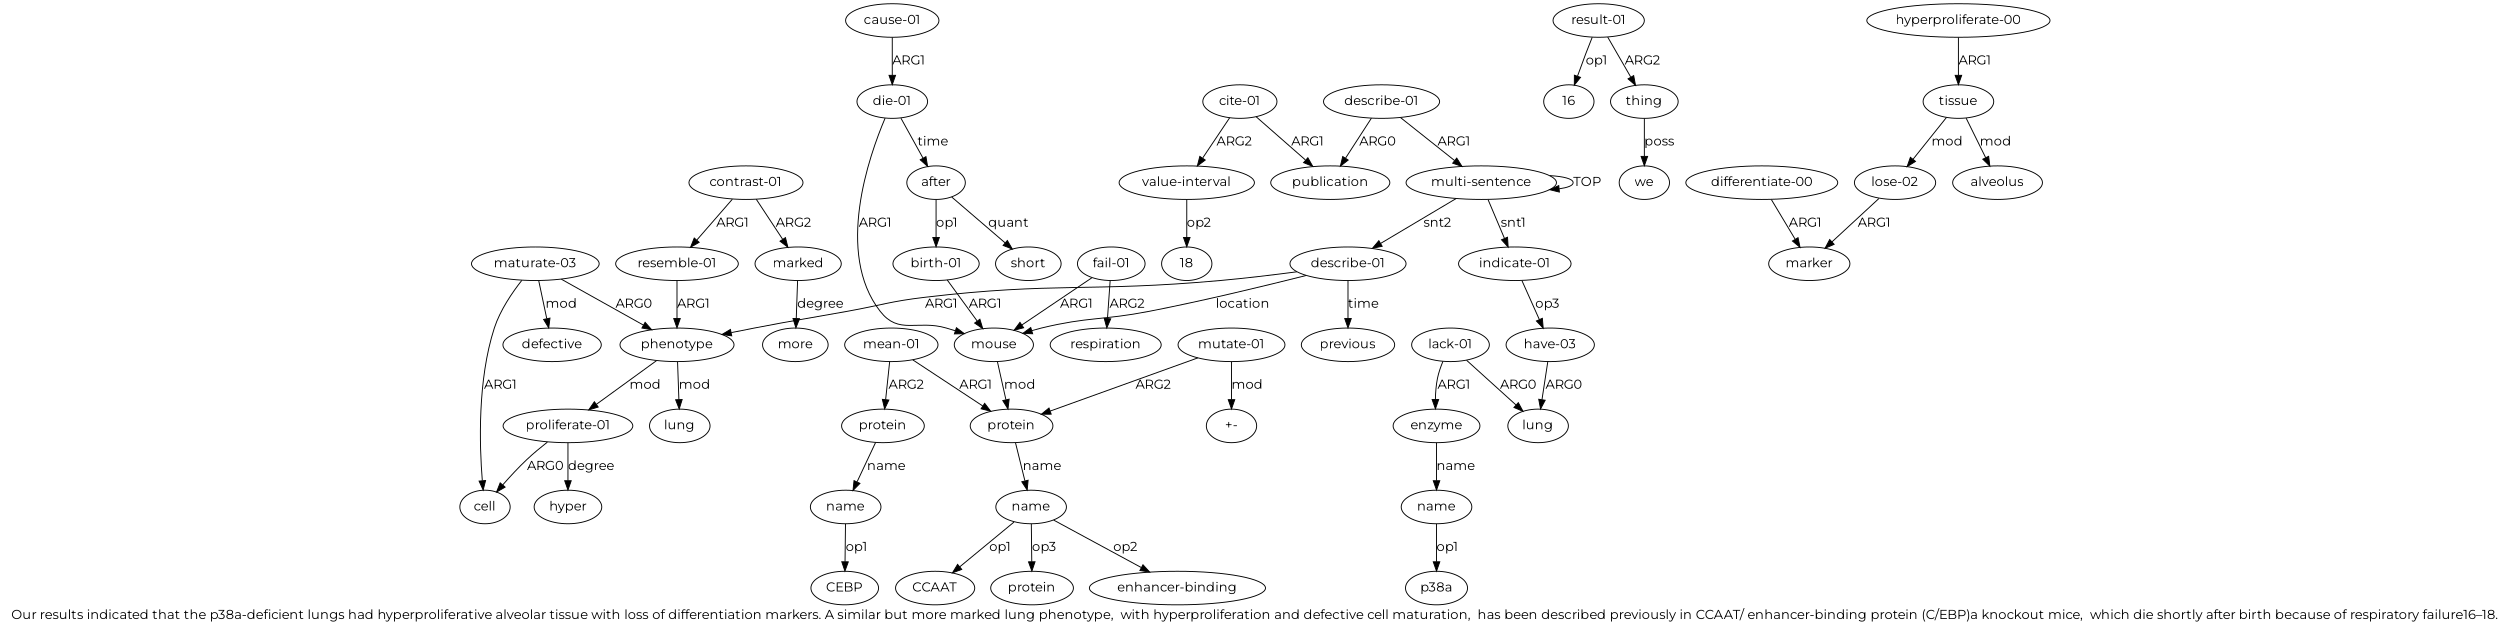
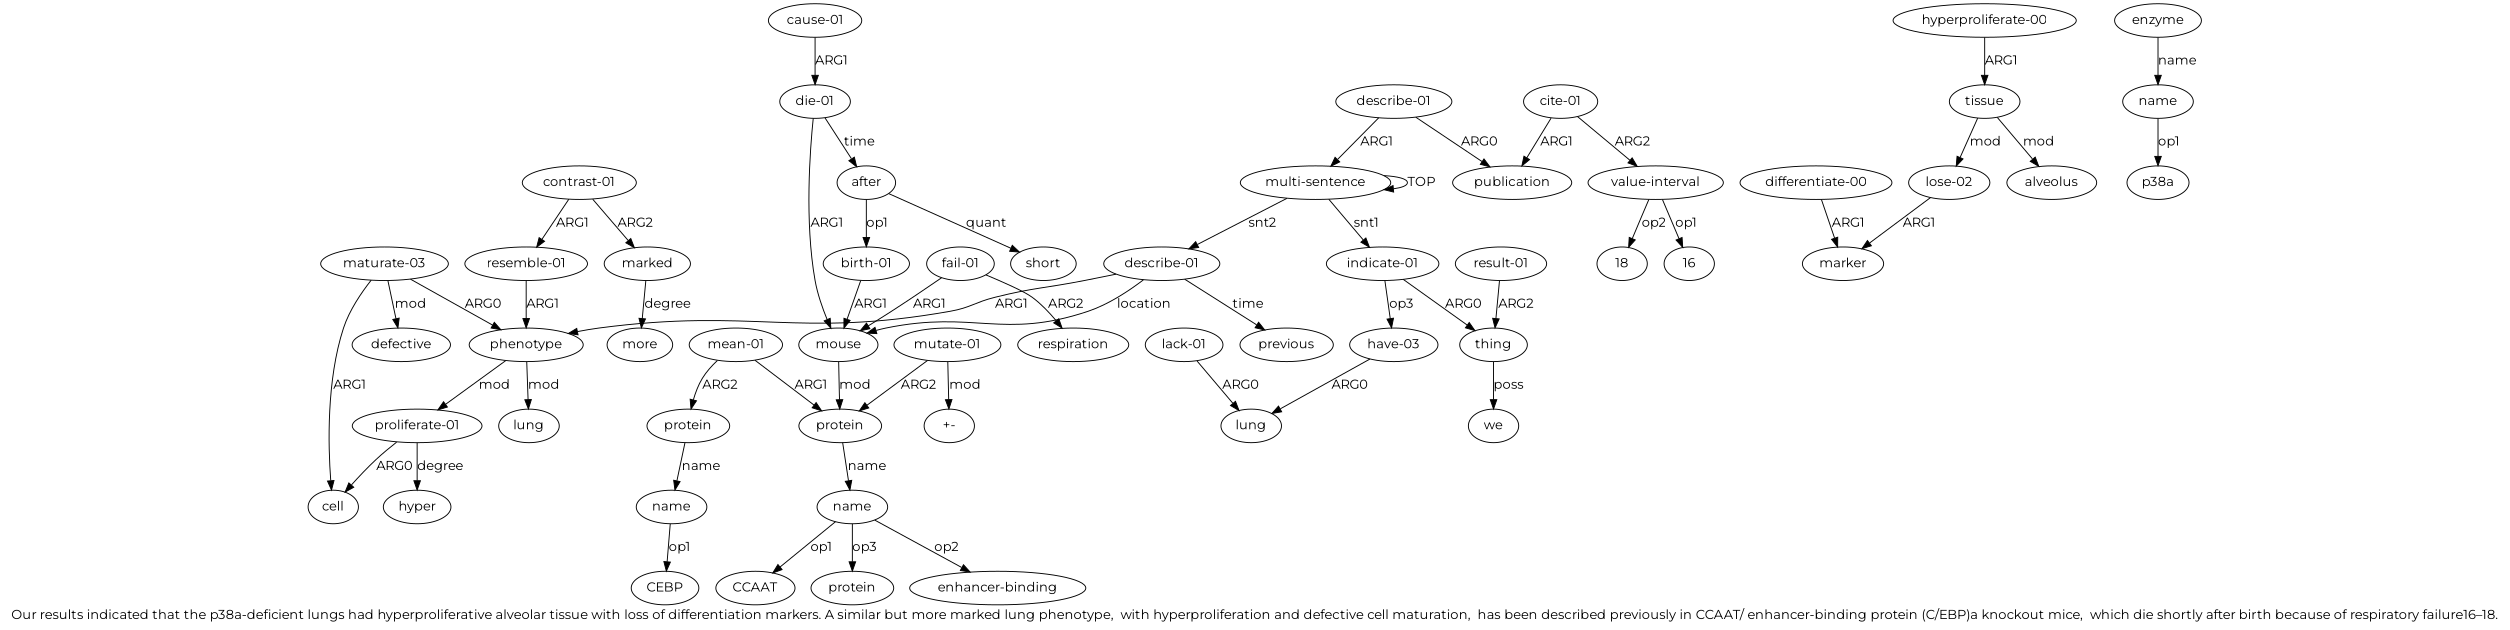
  digraph {
    fontname=Montserrat
    label="Our results indicated that the p38a-deficient lungs had hyperproliferative alveolar tissue with loss of differentiation markers. A similar but more marked lung phenotype,  with hyperproliferation and defective cell maturation,  has been described previously in CCAAT/ enhancer-binding protein (C/EBP)a knockout mice,  which die shortly after birth because of respiratory failure16–18."
    node [color=black fontname=Montserrat gold_ind=-1 gold_label=protein test_ind=-1 test_label=protein]
    edge [color=black fontname=Montserrat gold_label=ARG1 test_label=ARG1]
    n1 [gold_ind=20 gold_label="describe-01" label="describe-01" test_ind=20 test_label="describe-01"]
    n2 [gold_ind=21 gold_label=phenotype label=phenotype test_ind=21 test_label=phenotype]
    n3 [gold_ind=33 gold_label=mouse label=mouse test_ind=33 test_label=mouse]
    n4 [gold_ind=32 gold_label=previous label=previous test_ind=32 test_label=previous]
    n5 [gold_ind=22 gold_label=lung label=lung test_ind=22 test_label=lung]
    n6 [gold_ind=23 gold_label="proliferate-01" label="proliferate-01" test_ind=23 test_label="proliferate-01"]
    n7 [gold_ind=41 label=protein test_ind=41]
    n8 [gold_ind=24 gold_label=hyper label=hyper test_ind=24 test_label=hyper]
    n9 [gold_ind=26 gold_label=cell label=cell test_ind=26 test_label=cell]
    n10 [gold_ind=42 gold_label=name label=name test_ind=42 test_label=name]
    n11 [gold_ind=25 gold_label="maturate-03" label="maturate-03" test_ind=25 test_label="maturate-03"]
    n12 [gold_ind=27 gold_label=defective label=defective test_ind=27 test_label=defective]
    n13 [gold_ind=28 gold_label="resemble-01" label="resemble-01" test_ind=28 test_label="resemble-01"]
    n14 [gold_ind=29 gold_label="contrast-01" label="contrast-01" test_ind=29 test_label="contrast-01"]
    n15 [gold_ind=30 gold_label=marked label=marked test_ind=30 test_label=marked]
    n16 [gold_ind=31 gold_label=more label=more test_ind=31 test_label=more]
    n17 [gold_label=CCAAT label=CCAAT test_label=CCAAT]
    n18 [gold_ind=37 gold_label=short label=short test_ind=37 test_label=short]
    n19 [gold_label=CEBP label=CEBP test_label=CEBP]
    n20 [gold_ind=36 gold_label="birth-01" label="birth-01" test_ind=36 test_label="birth-01"]
    n21 [label=protein]
    n22 [gold_label="enhancer-binding" label="enhancer-binding" test_label="enhancer-binding"]
    n23 [gold_ind=35 gold_label=after label=after test_ind=35 test_label=after]
    n24 [gold_ind=34 gold_label="die-01" label="die-01" test_ind=34 test_label="die-01"]
    n25 [gold_label="+-" label="+-" test_label="+-"]
    n26 [gold_label=16 label=16 test_label=16]
    n27 [gold_label=18 label=18 test_label=18]
    n28 [gold_ind=15 gold_label="differentiate-01" label="differentiate-00" test_ind=15 test_label="differentiate-01"]
    n29 [gold_ind=14 gold_label=marker label=marker test_ind=14 test_label=marker]
    n30 [gold_ind=17 gold_label=publication label=publication test_ind=17 test_label=publication]
    n31 [gold_ind=16 gold_label="describe-01" label="describe-01" test_ind=16 test_label="describe-01"]
    n32 [gold_ind=0 gold_label="multi-sentence" label="multi-sentence" test_ind=0 test_label="multi-sentence"]
    n33 [gold_ind=1 gold_label="indicate-01" label="indicate-01" test_ind=1 test_label="indicate-01"]
    n34 [gold_ind=2 gold_label=thing label=thing test_ind=2 test_label=thing]
    n35 [gold_ind=5 gold_label="have-03" label="have-03" test_ind=5 test_label="have-03"]
    n36 [gold_ind=11 gold_label="hyperproliferate-00" label="hyperproliferate-00" test_ind=11 test_label="hyperproliferate-00"]
    n37 [gold_ind=10 gold_label=tissue label=tissue test_ind=10 test_label=tissue]
    n38 [gold_ind=13 gold_label="lose-02" label="lose-02" test_ind=13 test_label="lose-02"]
    n39 [gold_ind=12 gold_label=alveolus label=alveolus test_ind=12 test_label=alveolus]
    n40 [gold_ind=39 gold_label="fail-01" label="fail-01" test_ind=39 test_label="fail-01"]
    n41 [gold_ind=40 gold_label=respiration label=respiration test_ind=40 test_label=respiration]
    n42 [gold_ind=38 gold_label="cause-01" label="cause-01" test_ind=38 test_label="cause-01"]
    n43 [gold_ind=19 gold_label="value-interval" label="value-interval" test_ind=19 test_label="value-interval"]
    n44 [gold_ind=18 gold_label="cite-01" label="cite-01" test_ind=18 test_label="cite-01"]
    n45 [gold_ind=3 gold_label=we label=we test_ind=3 test_label=we]
    n46 [gold_ind=6 gold_label=lung label=lung test_ind=6 test_label=lung]
    n47 [gold_ind=4 gold_label="result-01" label="result-01" test_ind=4 test_label="result-01"]
    n48 [gold_ind=7 gold_label="lack-01" label="lack-01" test_ind=7 test_label="lack-01"]
    n49 [gold_ind=8 gold_label=enzyme label=enzyme test_ind=8 test_label=enzyme]
    n50 [gold_ind=9 gold_label=name label=name test_ind=9 test_label=name]
    n51 [gold_label=p38a label=p38a test_label=p38a]
    n52 [gold_ind=46 gold_label=name label=name test_ind=46 test_label=name]
    n53 [gold_ind=44 gold_label="mean-01" label="mean-01" test_ind=44 test_label="mean-01"]
    n54 [gold_ind=45 label=protein test_ind=45]
    n55 [gold_ind=43 gold_label="mutate-01" label="mutate-01" test_ind=43 test_label="mutate-01"]
    n1 -> n2 [label=ARG1]
    n1 -> n3 [gold_label=location label=location test_label=location]
    n1 -> n4 [gold_label=time label=time test_label=time]
    n2 -> n5 [gold_label=mod label=mod test_label=mod]
    n2 -> n6 [gold_label=mod label=mod test_label=mod]
    n3 -> n7 [gold_label=mod label=mod test_label=mod]
    n6 -> n8 [gold_label=degree label=degree test_label=degree]
    n6 -> n9 [gold_label=ARG0 label=ARG0 test_label=ARG0]
    n7 -> n10 [gold_label=name label=name test_label=name]
    n10 -> n17 [gold_label=op1 label=op1 test_label=op1]
    n10 -> n21 [gold_label=op3 label=op3 test_label=op3]
    n10 -> n22 [gold_label=op2 label=op2 test_label=op2]
    n11 -> n2 [gold_label=ARG0 label=ARG0 test_label=ARG0]
    n11 -> n9 [label=ARG1]
    n11 -> n12 [gold_label=mod label=mod test_label=mod]
    n13 -> n2 [label=ARG1]
    n14 -> n13 [label=ARG1]
    n14 -> n15 [gold_label=ARG2 label=ARG2 test_label=ARG2]
    n15 -> n16 [gold_label=degree label=degree test_label=degree]
    n20 -> n3 [label=ARG1]
    n23 -> n18 [gold_label=quant label=quant test_label=quant]
    n23 -> n20 [gold_label=op1 label=op1 test_label=op1]
    n24 -> n3 [label=ARG1]
    n24 -> n23 [gold_label=time label=time test_label=time]
    n28 -> n29 [label=ARG1]
    n31 -> n30 [gold_label=ARG0 label=ARG0 test_label=ARG0]
    n31 -> n32 [label=ARG1]
    n32 -> n1 [gold_label=snt2 label=snt2 test_label=snt2]
    n32 -> n32 [gold_label=TOP label=TOP test_label=TOP]
    n32 -> n33 [gold_label=snt1 label=snt1 test_label=snt1]
+   n33 -> n34 [gold_label=ARG0 label=ARG0 test_label=ARG0]
    n33 -> n35 [label=op3]
    n34 -> n45 [gold_label=poss label=poss test_label=poss]
    n35 -> n46 [gold_label=ARG0 label=ARG0 test_label=ARG0]
    n36 -> n37 [label=ARG1]
    n37 -> n38 [gold_label=mod label=mod test_label=mod]
    n37 -> n39 [gold_label=mod label=mod test_label=mod]
    n38 -> n29 [label=ARG1]
    n40 -> n3 [label=ARG1]
    n40 -> n41 [gold_label=ARG2 label=ARG2 test_label=ARG2]
    n42 -> n24 [label=ARG1]
-   n47 -> n26 [gold_label=op1 label=op1 test_label=op1]
+   n43 -> n26 [gold_label=op1 label=op1 test_label=op1]
    n43 -> n27 [gold_label=op2 label=op2 test_label=op2]
    n44 -> n30 [label=ARG1]
    n44 -> n43 [gold_label=ARG2 label=ARG2 test_label=ARG2]
    n47 -> n34 [gold_label=ARG2 label=ARG2 test_label=ARG2]
    n48 -> n46 [gold_label=ARG0 label=ARG0 test_label=ARG0]
-   n48 -> n49 [label=ARG1]
    n49 -> n50 [gold_label=name label=name test_label=name]
    n50 -> n51 [gold_label=op1 label=op1 test_label=op1]
    n52 -> n19 [gold_label=op1 label=op1 test_label=op1]
    n53 -> n7 [label=ARG1]
    n53 -> n54 [gold_label=ARG2 label=ARG2 test_label=ARG2]
    n54 -> n52 [gold_label=name label=name test_label=name]
    n55 -> n7 [gold_label=ARG2 label=ARG2 test_label=ARG2]
    n55 -> n25 [gold_label=mod label=mod test_label=mod]
  }
